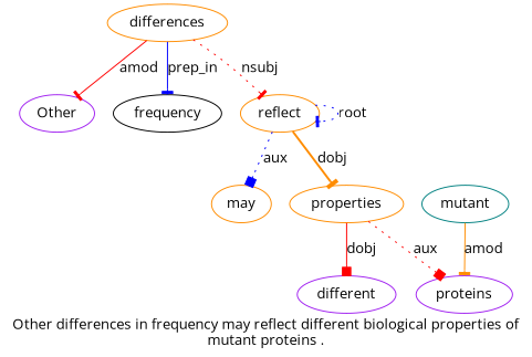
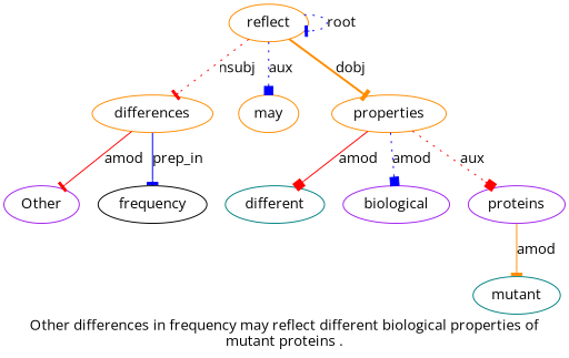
  digraph {
    fontname="Open Sans"
    label="Other differences in frequency may reflect different biological properties of\nmutant proteins ."
    node [color=darkorange fillcolor=white fontname="Open Sans" style=filled]
    edge [arrowhead=tee color=red fontname="Open Sans" style=dotted]
    n1 [label=differences]
    n2 [color=purple label=Other]
    n3 [color=black label=frequency]
    n4 [label=reflect]
    n5 [label=may]
    n6 [label=properties]
-   n7 [color=purple label=different]
+   n7 [color=teal label=different]
+   n8 [color=purple label=biological]
    n9 [color=purple label=proteins]
    n10 [color=teal label=mutant]
    n1 -> n2 [label=amod style=solid]
    n1 -> n3 [color=blue label=prep_in style=solid]
-   n1 -> n4 [label=nsubj]
+   n4 -> n1 [label=nsubj]
    n4 -> n4 [color=blue label=root]
    n4 -> n5 [arrowhead=box color=blue label=aux]
    n4 -> n6 [color=darkorange label=dobj style=bold]
-   n6 -> n7 [arrowhead=box label=dobj style=solid]
+   n6 -> n7 [arrowhead=box label=amod style=solid]
+   n6 -> n8 [arrowhead=box color=blue label=amod]
    n6 -> n9 [arrowhead=box label=aux]
-   n10 -> n9 [color=darkorange label=amod style=solid]
+   n9 -> n10 [color=darkorange label=amod style=solid]
  }
